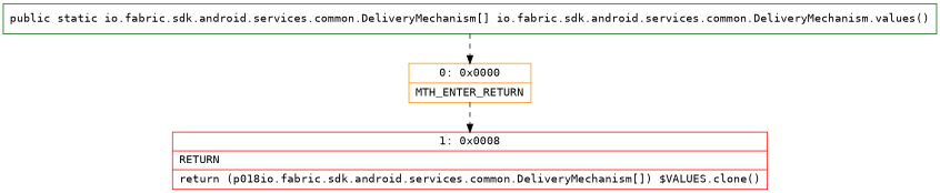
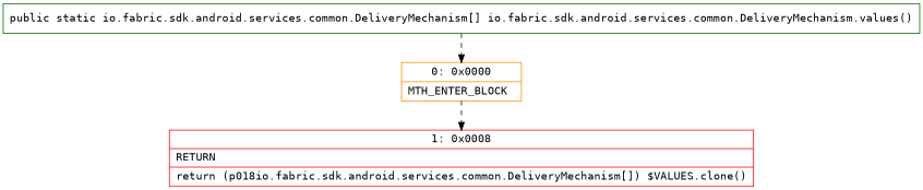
  digraph {
    fontname="DejaVu Sans Mono"
    node [shape=record fontname="DejaVu Sans Mono"]
    edge [style=dashed fontname="DejaVu Sans Mono"]
-   n1 [label="{0\:\ 0x0000|MTH_ENTER_RETURN\l}" color=darkorange]
+   n1 [label="{0\:\ 0x0000|MTH_ENTER_BLOCK\l}" color=darkorange]
    n2 [label="{1\:\ 0x0008|RETURN\l|return (p018io.fabric.sdk.android.services.common.DeliveryMechanism[]) $VALUES.clone()\l}" color=red]
    n3 [label="{public static io.fabric.sdk.android.services.common.DeliveryMechanism[] io.fabric.sdk.android.services.common.DeliveryMechanism.values() }" color=darkgreen]
    n1 -> n2
    n3 -> n1
  }
